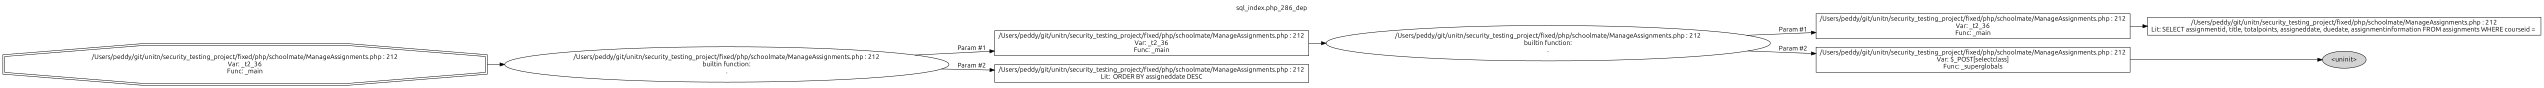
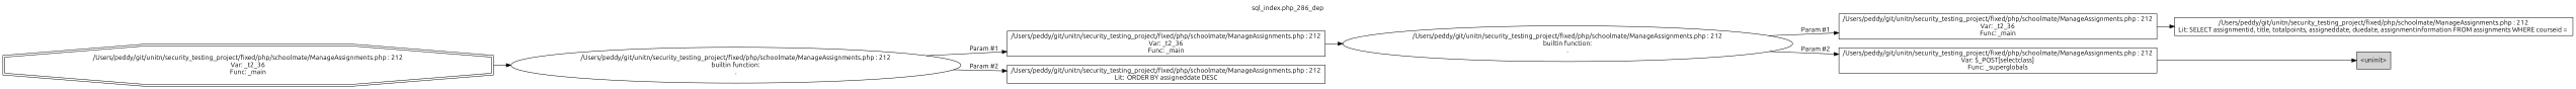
  digraph {
    label="sql_index.php_286_dep"
    labelloc=t
    rankdir=LR
    fontname=Ubuntu
    node [shape=box fontname=Ubuntu]
    edge [fontname=Ubuntu]
    n1 [label="/Users/peddy/git/unitn/security_testing_project/fixed/php/schoolmate/ManageAssignments.php : 212\nVar: _t2_36\nFunc: _main\n" shape=doubleoctagon]
    n2 [label="/Users/peddy/git/unitn/security_testing_project/fixed/php/schoolmate/ManageAssignments.php : 212\nbuiltin function:\n.\n" shape=ellipse]
    n3 [label="/Users/peddy/git/unitn/security_testing_project/fixed/php/schoolmate/ManageAssignments.php : 212\nVar: _t2_36\nFunc: _main\n"]
    n4 [label="/Users/peddy/git/unitn/security_testing_project/fixed/php/schoolmate/ManageAssignments.php : 212\nLit:  ORDER BY assigneddate DESC\n"]
    n5 [label="/Users/peddy/git/unitn/security_testing_project/fixed/php/schoolmate/ManageAssignments.php : 212\nbuiltin function:\n.\n" shape=ellipse]
    n6 [label="/Users/peddy/git/unitn/security_testing_project/fixed/php/schoolmate/ManageAssignments.php : 212\nVar: _t2_36\nFunc: _main\n"]
    n7 [label="/Users/peddy/git/unitn/security_testing_project/fixed/php/schoolmate/ManageAssignments.php : 212\nVar: $_POST[selectclass]\nFunc: _superglobals\n"]
    n8 [label="/Users/peddy/git/unitn/security_testing_project/fixed/php/schoolmate/ManageAssignments.php : 212\nLit: SELECT assignmentid, title, totalpoints, assigneddate, duedate, assignmentinformation FROM assignments WHERE courseid = \n"]
-   n9 [label="<uninit>" shape=ellipse style=filled]
+   n9 [label="<uninit>" style=filled]
    n1 -> n2
    n2 -> n3 [label="Param #1"]
    n2 -> n4 [label="Param #2"]
    n3 -> n5
    n5 -> n6 [label="Param #1"]
    n5 -> n7 [label="Param #2"]
    n6 -> n8
    n7 -> n9
  }
